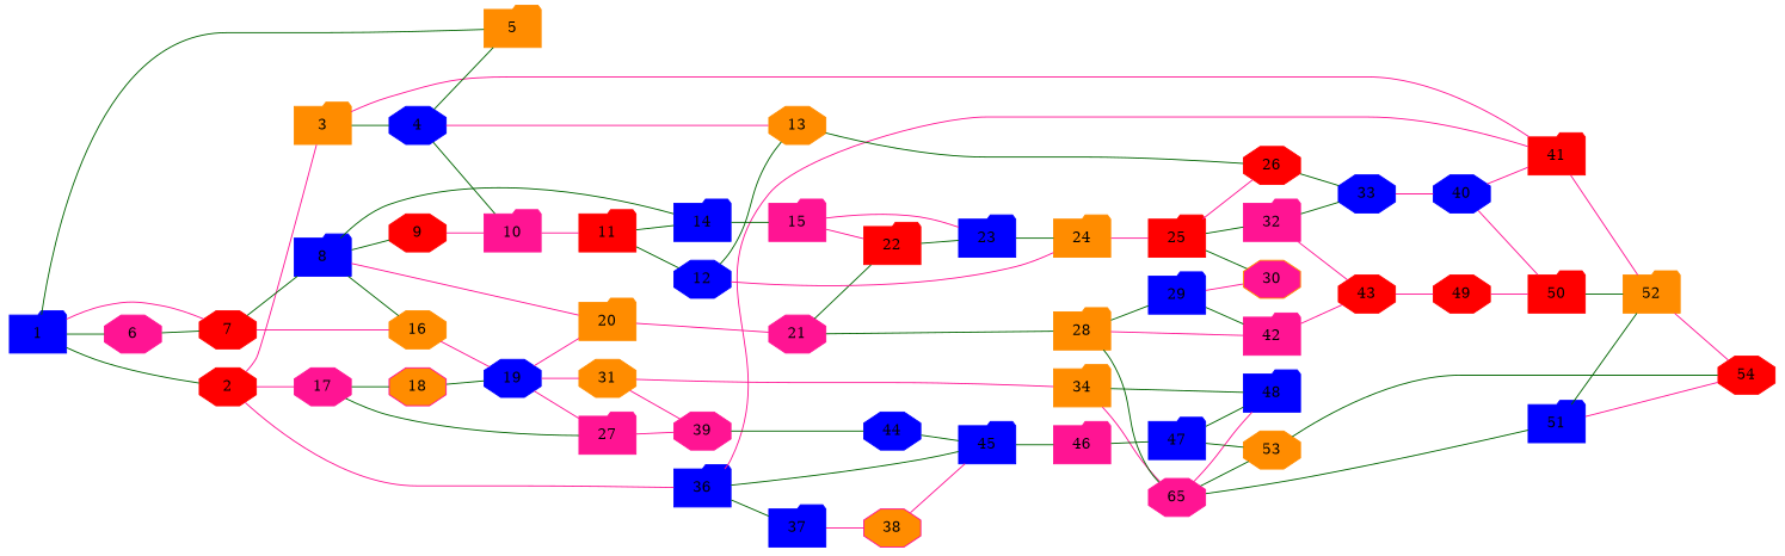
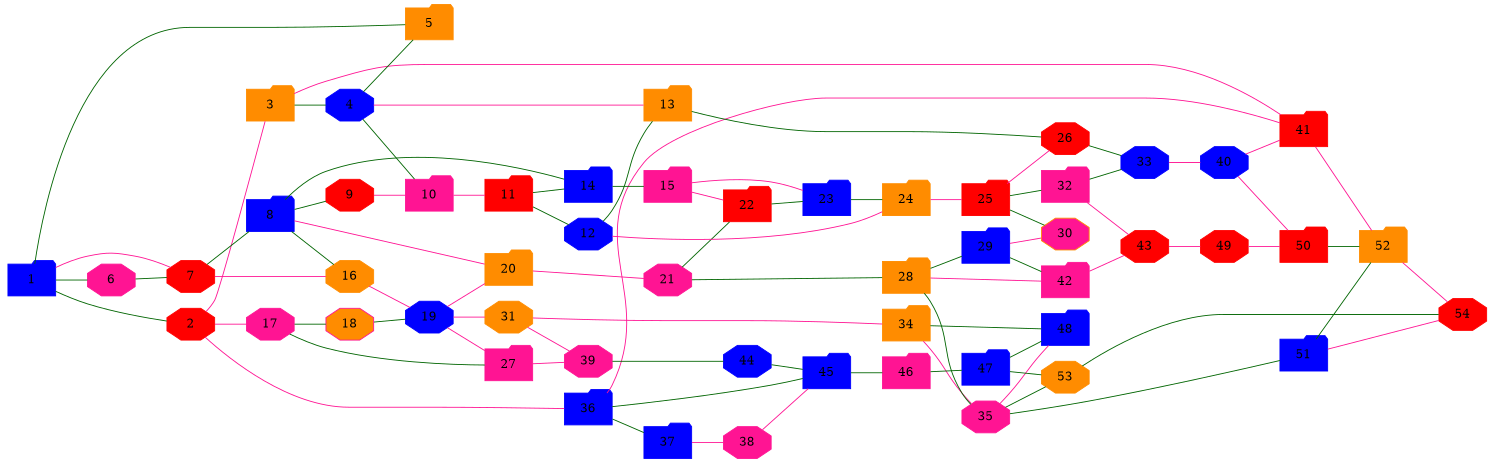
  graph {
    rankdir=LR
    node [color=blue shape=folder style=filled]
    edge [color=darkgreen weight=1.0]
    2 [color=red shape=octagon]
    1
    5 [color=darkorange]
    6 [color=deeppink shape=octagon]
    7 [color=red shape=octagon]
    3 [color=darkorange]
    17 [color=deeppink shape=octagon]
    36
    8
    16 [color=darkorange shape=octagon]
    4 [shape=octagon]
    41 [color=red]
    18 [color=deeppink fillcolor=darkorange shape=octagon]
    27 [color=deeppink]
    37
    45
    10 [color=deeppink]
-   13 [color=darkorange shape=octagon]
+   13 [color=darkorange]
    52 [color=darkorange]
    11 [color=red]
    26 [color=red shape=octagon]
    9 [color=red shape=octagon]
    14
    20 [color=darkorange]
    19 [shape=octagon]
    15 [color=deeppink]
    21 [color=deeppink shape=octagon]
    12 [shape=octagon]
    24 [color=darkorange]
    25 [color=red]
    33 [shape=octagon]
    22 [color=red]
    23
    31 [color=darkorange shape=octagon]
    39 [color=deeppink shape=octagon]
    34 [color=darkorange]
    28 [color=darkorange]
    29
-   35 [color=deeppink shape=octagon label=65]
+   35 [color=deeppink shape=octagon]
    42 [color=deeppink]
    30 [color=darkorange fillcolor=deeppink shape=octagon]
    32 [color=deeppink]
    43 [color=red shape=octagon]
    40 [shape=octagon]
    44 [shape=octagon]
    48
    51
    53 [color=darkorange shape=octagon]
    49 [color=red shape=octagon]
    50 [color=red]
    54 [color=red shape=octagon]
-   38 [color=deeppink shape=octagon fillcolor=darkorange]
+   38 [color=deeppink shape=octagon]
    46 [color=deeppink]
    47
    2 -- 3 [color=deeppink]
    2 -- 17 [color=deeppink weight=2.0]
    2 -- 36 [color=deeppink]
    1 -- 2 [weight=2.0]
    1 -- 5
    1 -- 6
    1 -- 7 [color=deeppink]
    6 -- 7 [weight=2.0]
    7 -- 8
    7 -- 16 [color=deeppink]
    3 -- 4 [weight=2.0]
    3 -- 41 [color=deeppink]
    17 -- 18 [weight=2.0]
    17 -- 27 [weight=2.0]
    36 -- 41 [color=deeppink]
    36 -- 37
    36 -- 45
    8 -- 16
    8 -- 9 [weight=2.0]
    8 -- 14
    8 -- 20 [color=deeppink]
    16 -- 19 [color=deeppink]
    4 -- 5 [weight=2.0]
    4 -- 10
    4 -- 13 [color=deeppink]
    41 -- 52 [color=deeppink]
    18 -- 19
    27 -- 39 [color=deeppink weight=2.0]
    37 -- 38 [color=deeppink weight=2.0]
    45 -- 46 [weight=2.0]
    10 -- 11 [color=deeppink]
    13 -- 26
    52 -- 54 [color=deeppink]
    11 -- 14
    11 -- 12
    26 -- 33
    9 -- 10 [color=deeppink]
    14 -- 15 [weight=4.0]
    20 -- 21 [color=deeppink]
    19 -- 27 [color=deeppink]
    19 -- 20 [color=deeppink]
    19 -- 31 [color=deeppink weight=2.0]
    15 -- 22 [color=deeppink]
    15 -- 23 [color=deeppink]
    21 -- 22
    21 -- 28
    12 -- 13
    12 -- 24 [color=deeppink]
    24 -- 25 [color=deeppink weight=2.0]
    25 -- 26 [color=deeppink]
    25 -- 30 [weight=2.0]
    25 -- 32
    33 -- 40 [color=deeppink]
    22 -- 23
    23 -- 24 [weight=2.0]
    31 -- 39 [color=deeppink]
    31 -- 34 [color=deeppink]
    39 -- 44
    34 -- 35 [color=deeppink]
    34 -- 48
    28 -- 29
    28 -- 35 [weight=2.0]
    28 -- 42 [color=deeppink]
    29 -- 42
    29 -- 30 [color=deeppink]
    35 -- 48 [color=deeppink]
    35 -- 51
    35 -- 53
    42 -- 43 [color=deeppink]
    32 -- 33
    32 -- 43 [color=deeppink]
    43 -- 49 [color=deeppink]
    40 -- 41 [color=deeppink]
    40 -- 50 [color=deeppink]
    44 -- 45 [weight=2.0]
    51 -- 52
    51 -- 54 [color=deeppink]
    53 -- 54
    49 -- 50 [color=deeppink weight=2.0]
    50 -- 52 [weight=3.0]
    38 -- 45 [color=deeppink]
    46 -- 47 [weight=4.0]
    47 -- 48
    47 -- 53
  }
